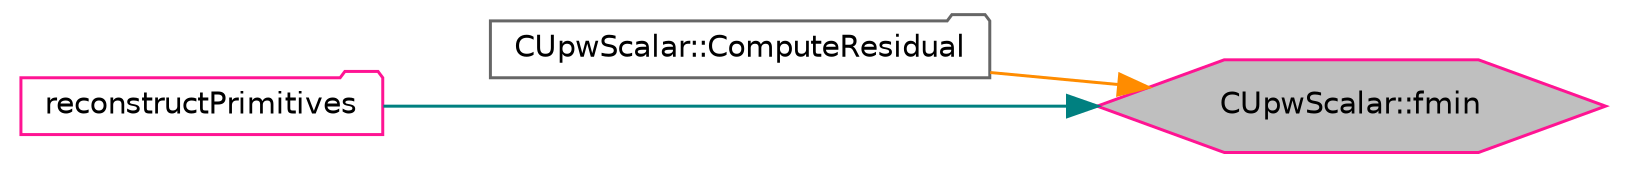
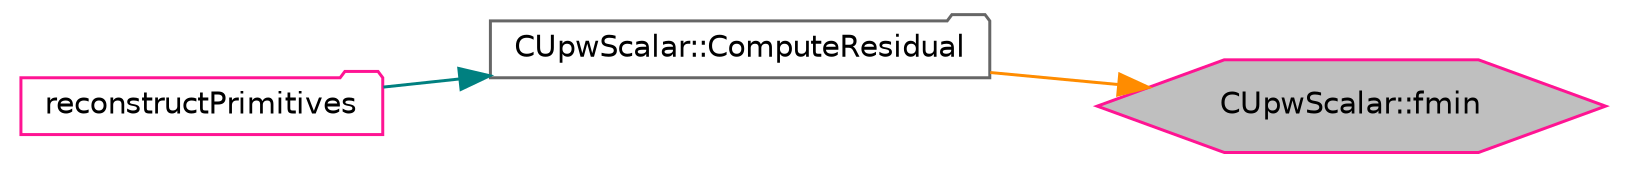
  digraph {
    rankdir=RL
    node [color=deeppink fillcolor=white fontname=Helvetica fontsize=10 shape=folder style=filled]
    edge [dir=back fontname=Helvetica fontsize=10 labelfontname=Helvetica labelfontsize=10 style=solid]
    n1 [fillcolor=grey75 fontcolor=black height=0.2 label="CUpwScalar::fmin" shape=hexagon width=0.4]
    n2 [color=gray40 height=0.2 label="CUpwScalar::ComputeResidual" width=0.4]
    n3 [height=0.2 label=reconstructPrimitives width=0.4]
    n1 -> n2 [color=darkorange]
-   n1 -> n3 [color=teal]
+   n2 -> n3 [color=teal]
  }
